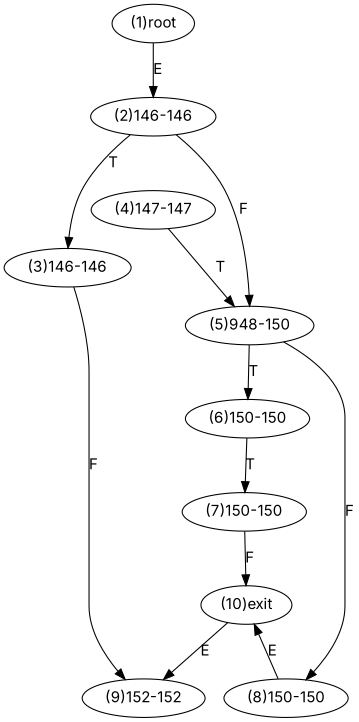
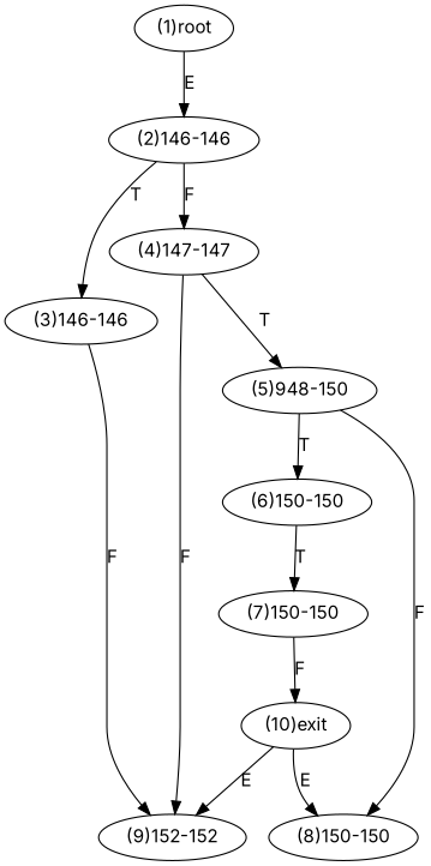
  digraph {
    fontname=Inter
    node [fontname=Inter]
    edge [fontname=Inter]
    n1 [label="(1)root"]
    n2 [label="(2)146-146"]
    n3 [label="(3)146-146"]
    n4 [label="(4)147-147"]
    n5 [label="(9)152-152"]
    n6 [label="(5)948-150"]
    n7 [label="(6)150-150"]
    n8 [label="(8)150-150"]
    n9 [label="(7)150-150"]
    n10 [label="(10)exit"]
    n1 -> n2 [label=E]
    n2 -> n3 [label=T]
-   n2 -> n6 [label=F]
+   n2 -> n4 [label=F]
    n3 -> n5 [label=F]
+   n4 -> n5 [label=F]
    n4 -> n6 [label=T]
    n6 -> n7 [label=T]
    n6 -> n8 [label=F]
    n7 -> n9 [label=T]
-   n8 -> n10 [label=E]
+   n10 -> n8 [label=E]
    n9 -> n10 [label=F]
    n10 -> n5 [label=E]
  }
